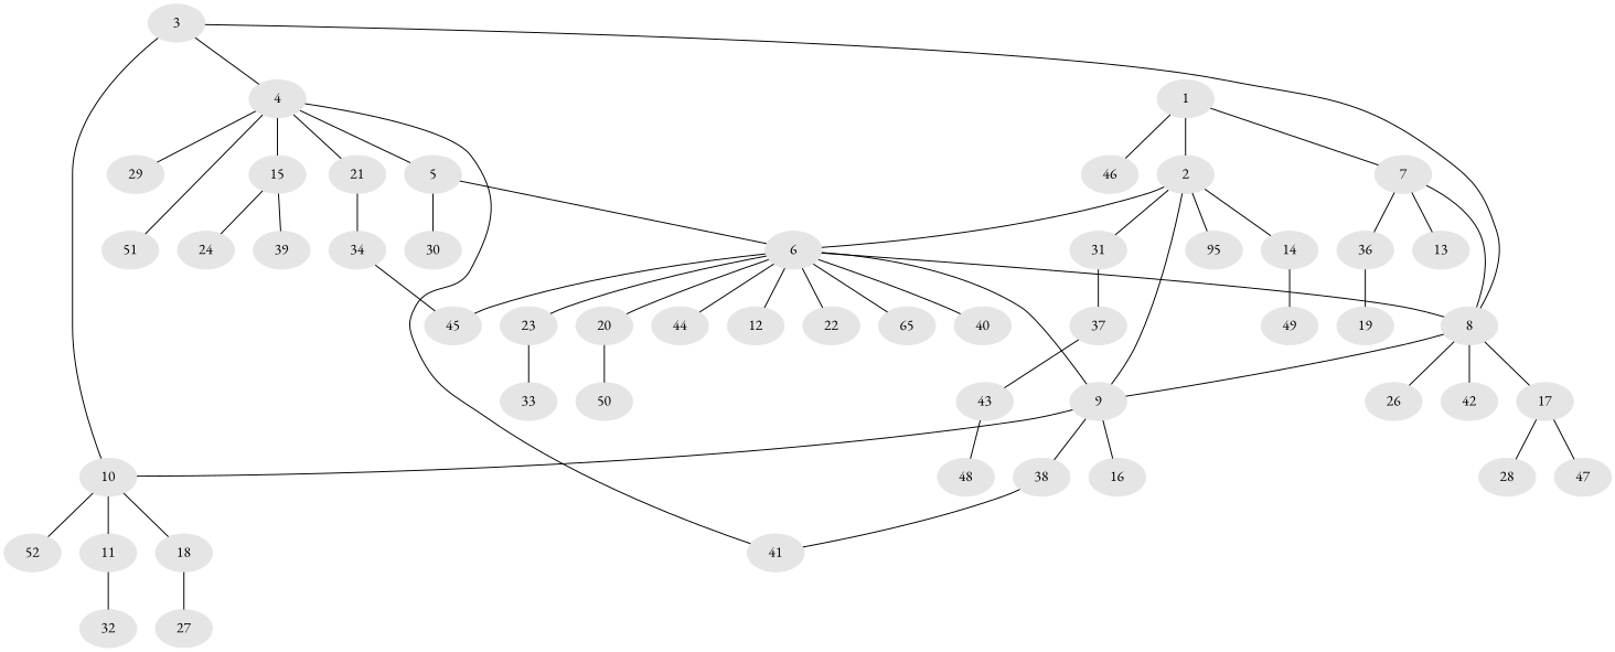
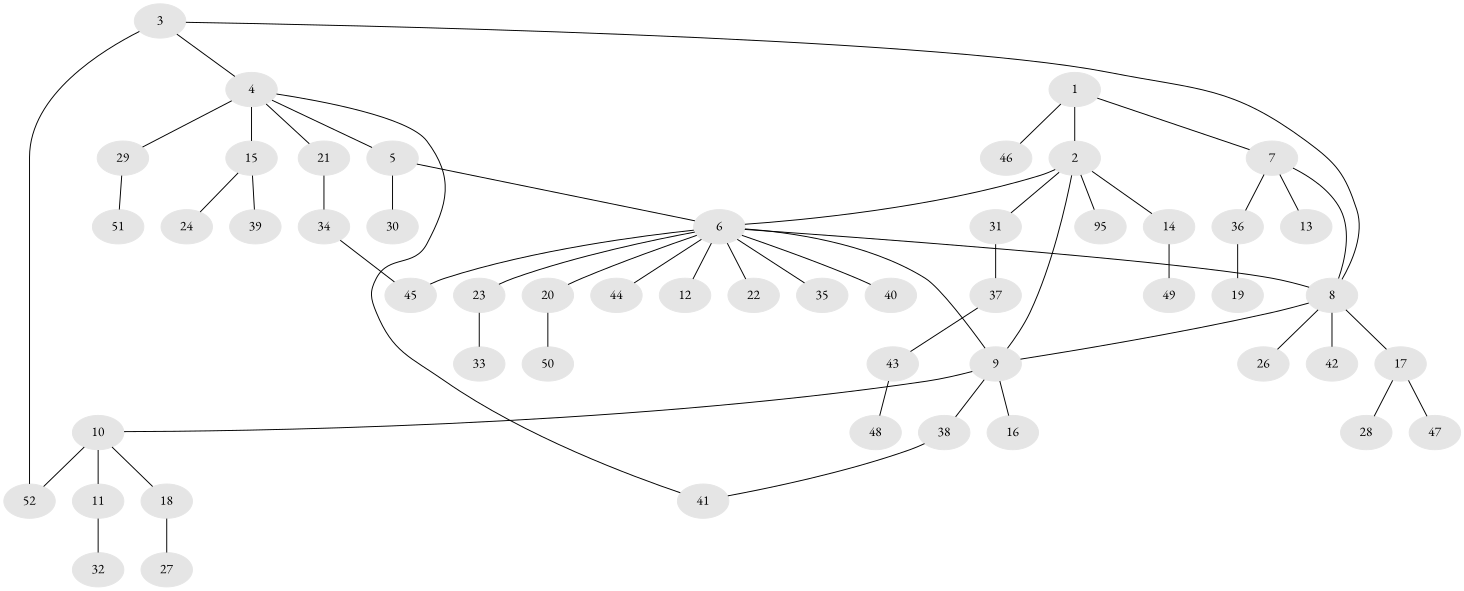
  graph {
    fontname="EB Garamond"
    node [color=gray90 fontname="EB Garamond" style=filled]
    edge [fontname="EB Garamond"]
    1
    2
    7
    46
    6
    9
    14
    n8 [label=95]
    31
    4
    5
    15
    21
    29
    41
    8
    13
    36
    12
    20
    22
    23
-   35 [label=65]
+   35
    40
    44
    45
    10
    16
    38
    49
    37
    3
    17
    26
    42
    11
    18
    52
    30
    24
    39
    34
    51
    50
    33
    19
    47
    28
    32
    27
    43
    48
    1 -- 2
    1 -- 7
    1 -- 46
    2 -- 6
    2 -- 9
    2 -- 14
    2 -- n8
    2 -- 31
    7 -- 8
    7 -- 13
    7 -- 36
    6 -- 9
    6 -- 8
    6 -- 12
    6 -- 20
    6 -- 22
    6 -- 23
    6 -- 35
    6 -- 40
    6 -- 44
    6 -- 45
    9 -- 10
    9 -- 16
    9 -- 38
    14 -- 49
    31 -- 37
    4 -- 5
    4 -- 15
    4 -- 21
    4 -- 29
    4 -- 41
    5 -- 6
    5 -- 30
    15 -- 24
    15 -- 39
    21 -- 34
-   4 -- 51
+   29 -- 51
    8 -- 9
    8 -- 17
    8 -- 26
    8 -- 42
    36 -- 19
    20 -- 50
    23 -- 33
    10 -- 11
    10 -- 18
    10 -- 52
    38 -- 41
    37 -- 43
    3 -- 4
    3 -- 8
-   3 -- 10
+   3 -- 52
    17 -- 47
    17 -- 28
    11 -- 32
    18 -- 27
    34 -- 45
    43 -- 48
  }
